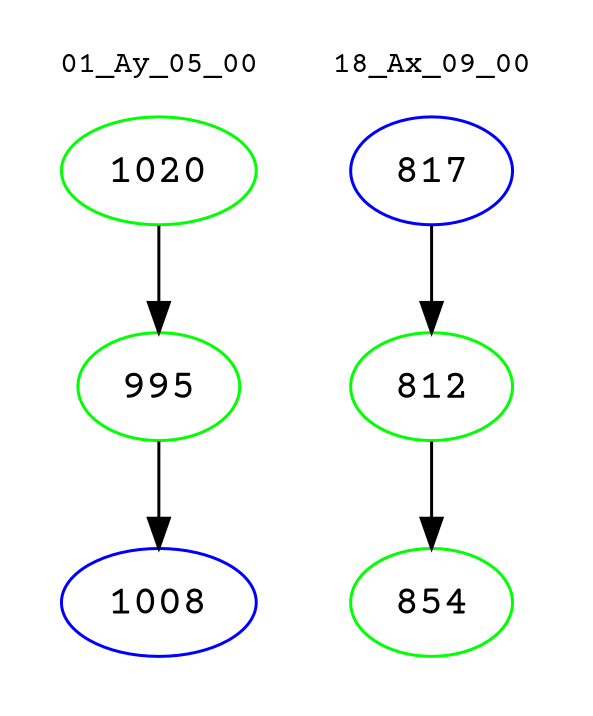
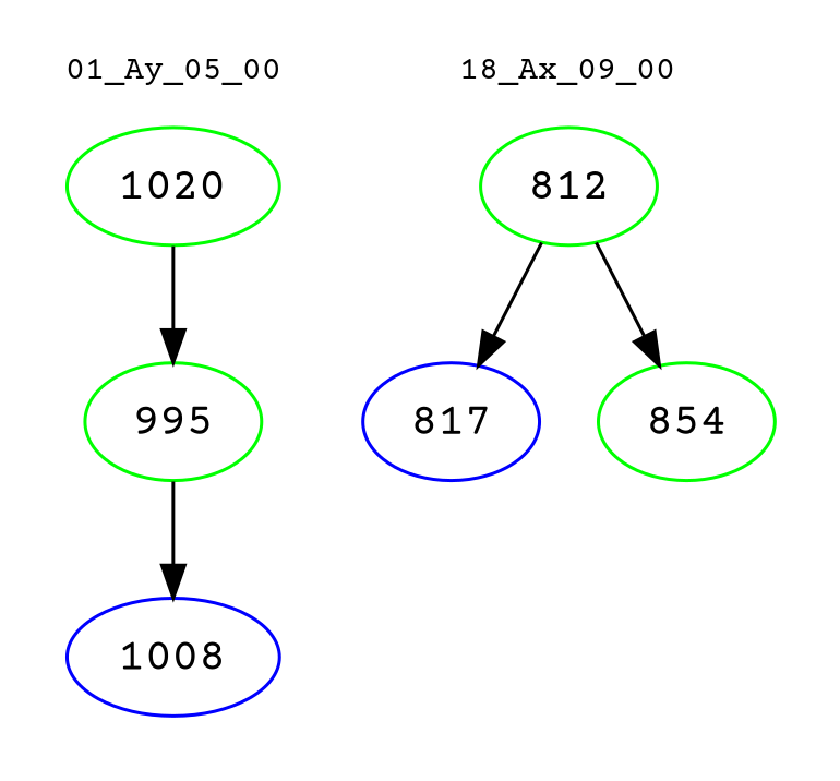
  digraph {
    fontname="Courier Prime"
    node [color=green fontname="Courier Prime"]
    edge [color=black fontname="Courier Prime"]
    n1 [label=995]
    n2 [color=blue label=1008]
    n3 [label=1020]
    n4 [label=812]
    n5 [color=blue label=817]
    n6 [label=854]
    subgraph cluster_1 {
      color=white
      fontsize=10
      label="01_Ay_05_00"
      n1
      n2
      n3
    }
    subgraph cluster_2 {
      color=white
      fontsize=10
      label="18_Ax_09_00"
      n4
      n5
      n6
    }
    n1 -> n2
    n3 -> n1
-   n5 -> n4
+   n4 -> n5
    n4 -> n6
  }
